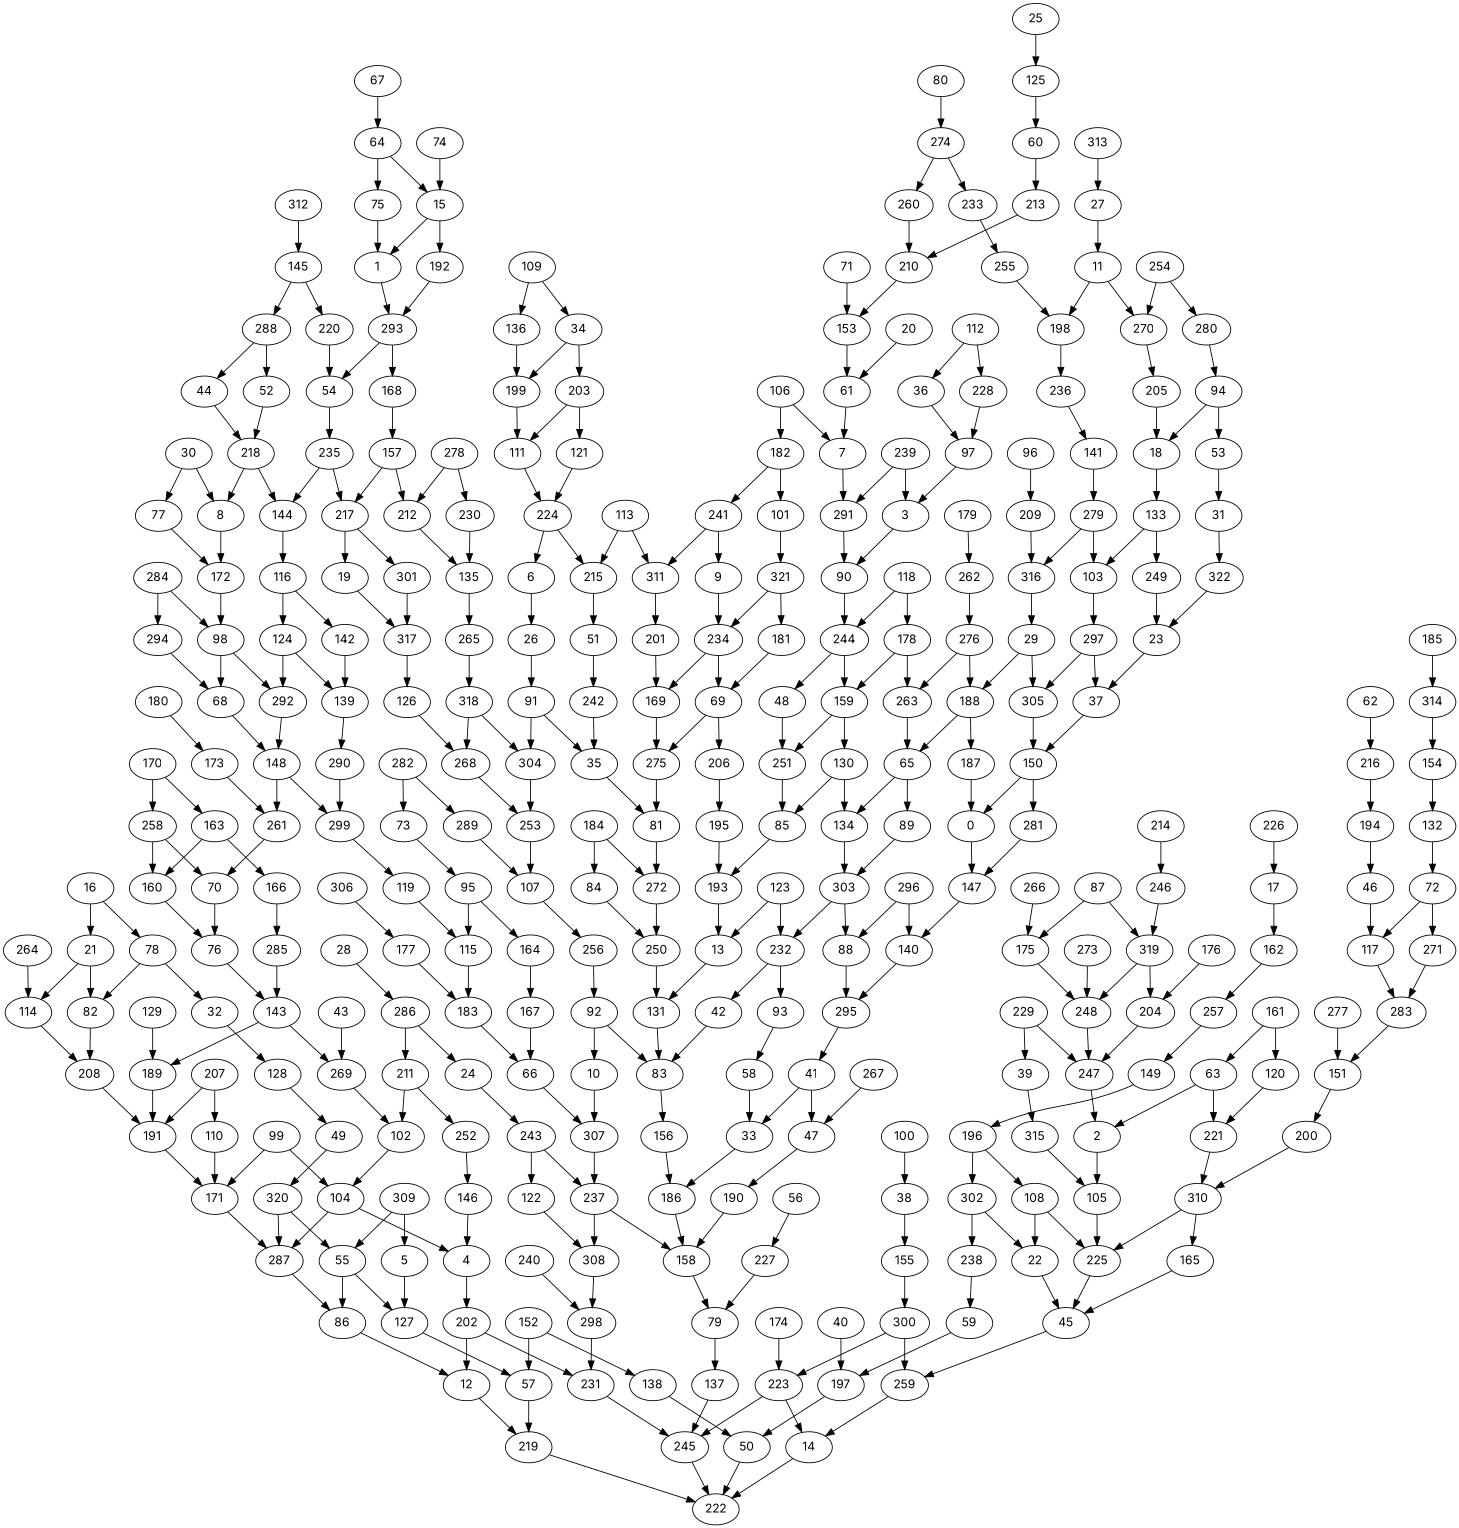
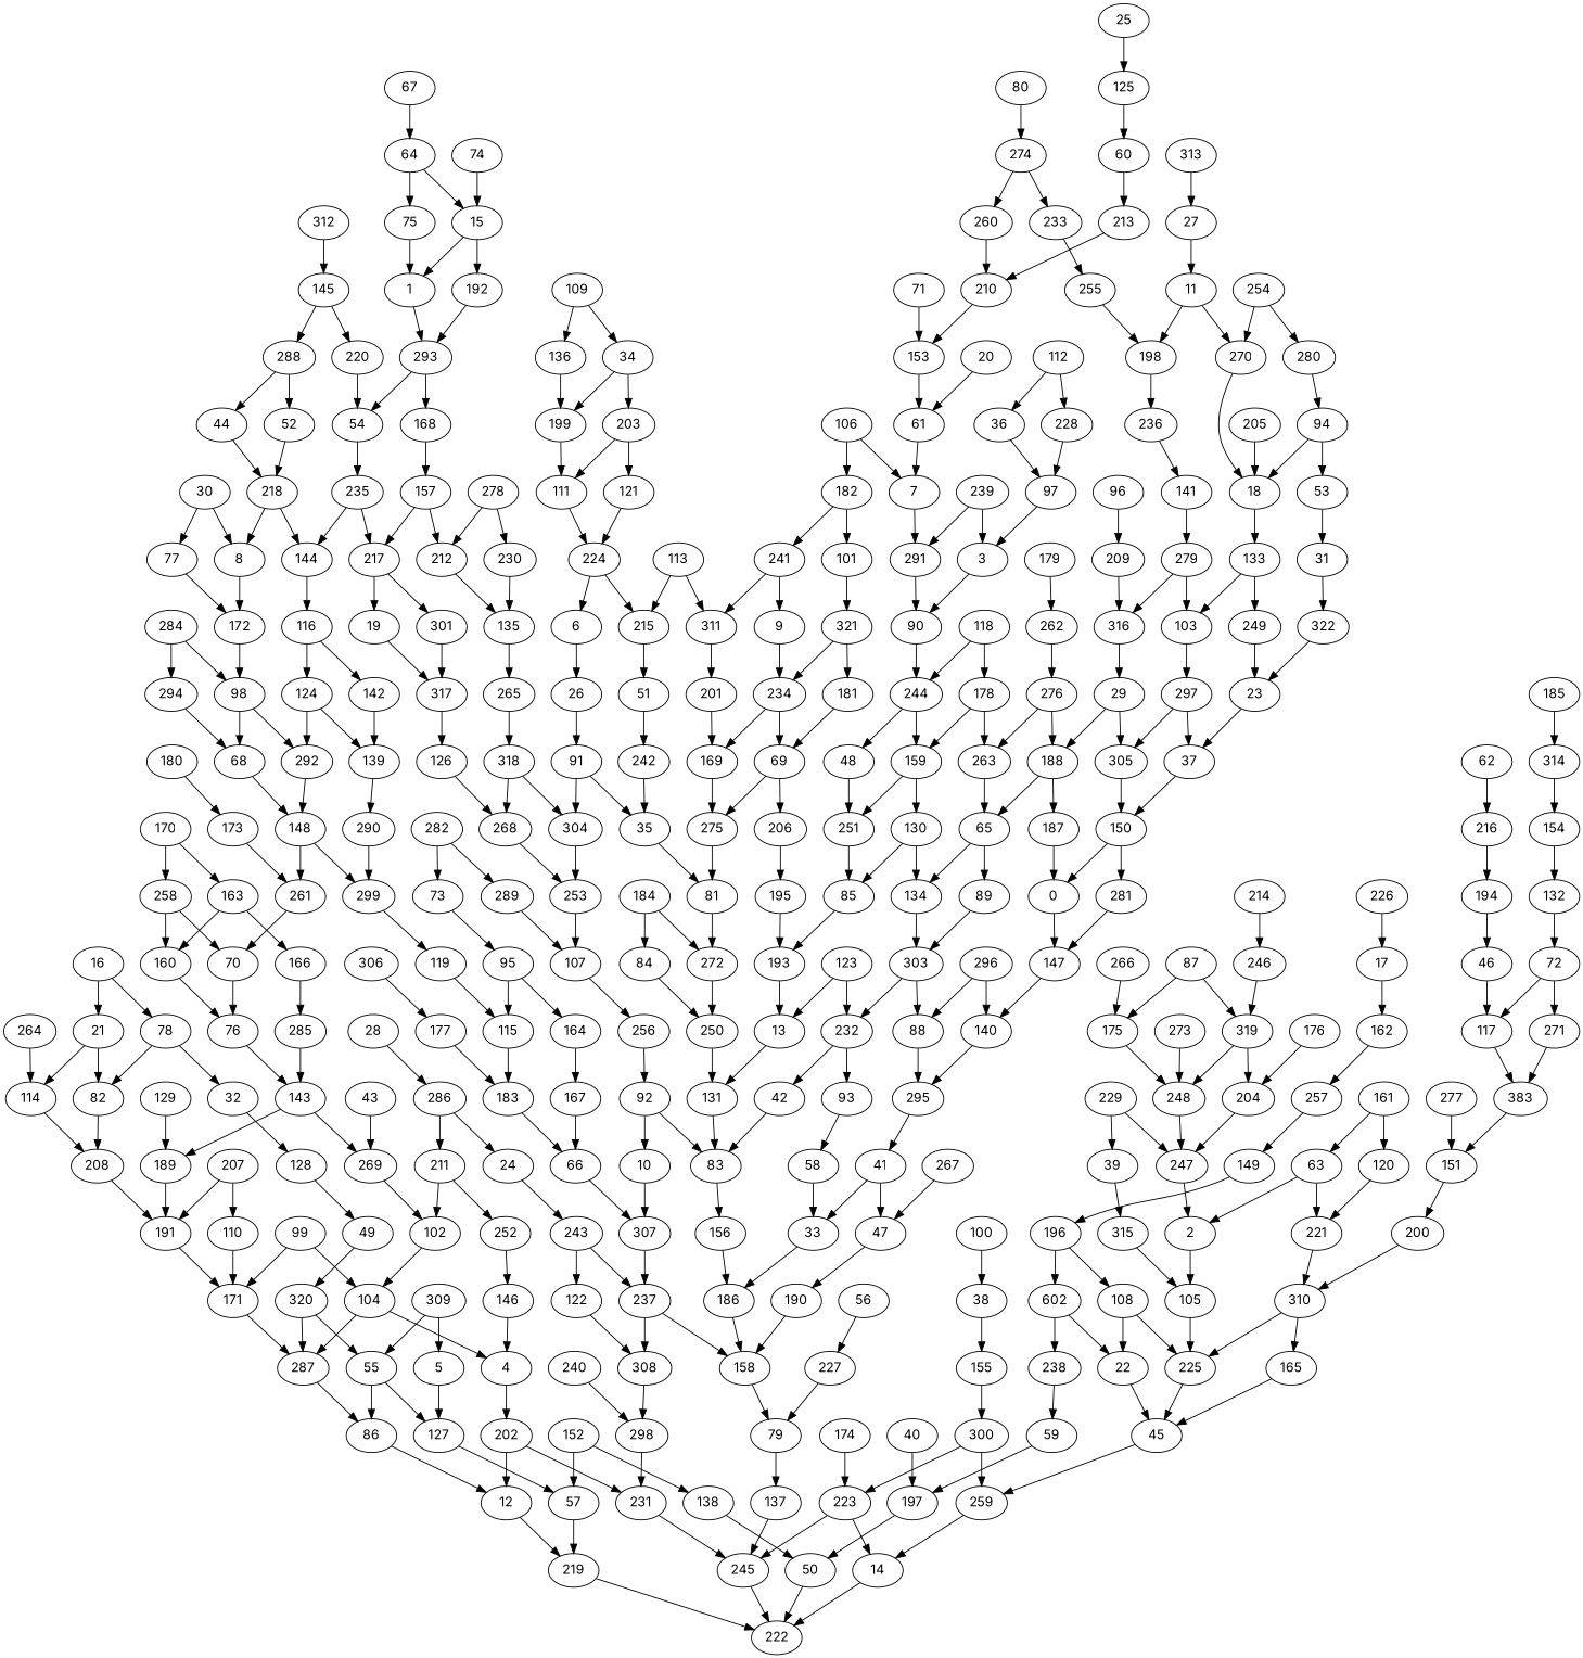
  strict digraph {
    fontname=Inter
    node [fontname=Inter]
    edge [fontname=Inter]
    0
    147
    140
    295
    150
    281
    187
    1
    293
    54
    168
    235
    157
    15
    192
    75
    2
    105
    225
    45
    63
    221
    310
    165
    247
    3
    90
    244
    48
    159
    97
    239
    291
    4
    202
    12
    231
    219
    245
    104
    287
    86
    146
    5
    127
    57
    309
    55
    6
    26
    91
    35
    304
    224
    215
    51
    242
    7
    61
    106
    182
    241
    101
    9
    311
    321
    8
    172
    98
    68
    292
    30
    77
    218
    144
    116
    124
    142
    234
    69
    169
    275
    206
    201
    10
    307
    237
    158
    308
    92
    83
    156
    186
    11
    198
    270
    236
    205
    141
    18
    27
    222
    13
    131
    123
    232
    42
    93
    58
    193
    14
    223
    259
    64
    74
    17
    162
    257
    149
    226
    133
    249
    103
    23
    297
    94
    53
    31
    322
    19
    317
    126
    268
    217
    301
    21
    82
    114
    208
    191
    16
    78
    32
    128
    22
    108
-   302
+   302 [label=602]
    238
    59
    197
    37
    24
    243
    122
    286
    211
    102
    252
    81
    253
    313
    29
    188
    305
    65
    89
    134
    316
    49
    320
    33
    79
    41
    47
    190
    34
    199
    203
    111
    121
    109
    136
    272
    250
    107
    36
    112
    228
    38
    155
    300
    100
    39
    315
    229
    44
    288
    52
    46
    117
-   283
+   283 [label=383]
    151
    194
    267
    251
    85
    130
    50
    138
    220
    212
    152
    60
    213
    210
    153
    125
    20
    161
    120
    67
    303
    88
    263
    66
    167
    183
    148
    261
    299
    70
    119
    294
    195
    181
    76
    143
    269
    189
    258
    160
    72
    271
    132
    73
    95
    115
    164
    282
    289
    137
    227
    171
    84
    184
    296
    256
    280
    284
    279
    99
    196
    110
    207
    264
    139
    290
    200
    298
    25
    154
    135
    265
    318
    230
    285
    145
    312
    277
    71
    314
    178
    163
    166
    170
    173
    180
    175
    248
    87
    319
    204
    266
    177
    306
    118
    276
    129
    216
    40
    255
    176
    209
    96
    260
    278
    113
    62
    174
    56
    233
    274
    246
    214
    273
    262
    179
    43
    254
    80
    28
    240
    185
    0 -> 147
    147 -> 140
    140 -> 295
    295 -> 41
    150 -> 0
    150 -> 281
    281 -> 147
    187 -> 0
    1 -> 293
    293 -> 54
    293 -> 168
    54 -> 235
    168 -> 157
    235 -> 144
    235 -> 217
    157 -> 217
    157 -> 212
    15 -> 1
    15 -> 192
    192 -> 293
    75 -> 1
    2 -> 105
    105 -> 225
    225 -> 45
    45 -> 259
    63 -> 2
    63 -> 221
    221 -> 310
    310 -> 225
    310 -> 165
    165 -> 45
    247 -> 2
    3 -> 90
    90 -> 244
    244 -> 48
    244 -> 159
    48 -> 251
    159 -> 251
    159 -> 130
    97 -> 3
    239 -> 3
    239 -> 291
    291 -> 90
    4 -> 202
    202 -> 12
    202 -> 231
    12 -> 219
    231 -> 245
    219 -> 222
    245 -> 222
    104 -> 4
    104 -> 287
    287 -> 86
    86 -> 12
    146 -> 4
    5 -> 127
    127 -> 57
    57 -> 219
    309 -> 5
    309 -> 55
    55 -> 86
    55 -> 127
    6 -> 26
    26 -> 91
    91 -> 35
    91 -> 304
    35 -> 81
    304 -> 253
    224 -> 6
    224 -> 215
    215 -> 51
    51 -> 242
    242 -> 35
    7 -> 291
    61 -> 7
    106 -> 7
    106 -> 182
    182 -> 241
    182 -> 101
    241 -> 9
    241 -> 311
    101 -> 321
    9 -> 234
    311 -> 201
    321 -> 234
    321 -> 181
    8 -> 172
    172 -> 98
    98 -> 68
    98 -> 292
    68 -> 148
    292 -> 148
    30 -> 8
    30 -> 77
    77 -> 172
    218 -> 8
    218 -> 144
    144 -> 116
    116 -> 124
    116 -> 142
    124 -> 292
    124 -> 139
    142 -> 139
    234 -> 69
    234 -> 169
    69 -> 275
    69 -> 206
    169 -> 275
    275 -> 81
    206 -> 195
    201 -> 169
    10 -> 307
    307 -> 237
    237 -> 158
    237 -> 308
    158 -> 79
    308 -> 298
    92 -> 10
    92 -> 83
    83 -> 156
    156 -> 186
    186 -> 158
    11 -> 198
    11 -> 270
    198 -> 236
-   270 -> 205
+   270 -> 18
    236 -> 141
    205 -> 18
    141 -> 279
    18 -> 133
    27 -> 11
    13 -> 131
    131 -> 83
    123 -> 13
    123 -> 232
    232 -> 42
    232 -> 93
    42 -> 83
    93 -> 58
    58 -> 33
    193 -> 13
    14 -> 222
    223 -> 245
    223 -> 14
    259 -> 14
    64 -> 15
    64 -> 75
    74 -> 15
    17 -> 162
    162 -> 257
    257 -> 149
    149 -> 196
    226 -> 17
    133 -> 249
    133 -> 103
    249 -> 23
    103 -> 297
    23 -> 37
    297 -> 37
    297 -> 305
    94 -> 18
    94 -> 53
    53 -> 31
    31 -> 322
    322 -> 23
    19 -> 317
    317 -> 126
    126 -> 268
    268 -> 253
    217 -> 19
    217 -> 301
    301 -> 317
    21 -> 82
    21 -> 114
    82 -> 208
    114 -> 208
    208 -> 191
    191 -> 171
    16 -> 21
    16 -> 78
    78 -> 82
    78 -> 32
    32 -> 128
    128 -> 49
    22 -> 45
    108 -> 225
    108 -> 22
    302 -> 22
    302 -> 238
    238 -> 59
    59 -> 197
    197 -> 50
    37 -> 150
    24 -> 243
    243 -> 237
    243 -> 122
    122 -> 308
    286 -> 24
    286 -> 211
    211 -> 102
    211 -> 252
    102 -> 104
    252 -> 146
    81 -> 272
    253 -> 107
    313 -> 27
    29 -> 188
    29 -> 305
    188 -> 187
    188 -> 65
    305 -> 150
    65 -> 89
    65 -> 134
    89 -> 303
    134 -> 303
    316 -> 29
    49 -> 320
    320 -> 287
    320 -> 55
    33 -> 186
    79 -> 137
    41 -> 33
    41 -> 47
    47 -> 190
    190 -> 158
    34 -> 199
    34 -> 203
    199 -> 111
    203 -> 111
    203 -> 121
    111 -> 224
    121 -> 224
    109 -> 34
    109 -> 136
    136 -> 199
    272 -> 250
    250 -> 131
    107 -> 256
    36 -> 97
    112 -> 36
    112 -> 228
    228 -> 97
    38 -> 155
    155 -> 300
    300 -> 223
    300 -> 259
    100 -> 38
    39 -> 315
    315 -> 105
    229 -> 247
    229 -> 39
    44 -> 218
    288 -> 44
    288 -> 52
    52 -> 218
    46 -> 117
    117 -> 283
    283 -> 151
    151 -> 200
    194 -> 46
    267 -> 47
    251 -> 85
    85 -> 193
    130 -> 134
    130 -> 85
    50 -> 222
    138 -> 50
    220 -> 54
    212 -> 135
    152 -> 57
    152 -> 138
    60 -> 213
    213 -> 210
    210 -> 153
    153 -> 61
    125 -> 60
    20 -> 61
    161 -> 63
    161 -> 120
    120 -> 221
    67 -> 64
    303 -> 232
    303 -> 88
    88 -> 295
    263 -> 65
    66 -> 307
    167 -> 66
    183 -> 66
    148 -> 261
    148 -> 299
    261 -> 70
    299 -> 119
    70 -> 76
    119 -> 115
    294 -> 68
    195 -> 193
    181 -> 69
    76 -> 143
    143 -> 269
    143 -> 189
    269 -> 102
    189 -> 191
    258 -> 70
    258 -> 160
    160 -> 76
    72 -> 117
    72 -> 271
    271 -> 283
    132 -> 72
    73 -> 95
    95 -> 115
    95 -> 164
    115 -> 183
    164 -> 167
    282 -> 73
    282 -> 289
    289 -> 107
    137 -> 245
    227 -> 79
    171 -> 287
    84 -> 250
    184 -> 272
    184 -> 84
    296 -> 140
    296 -> 88
    256 -> 92
    280 -> 94
    284 -> 98
    284 -> 294
    279 -> 103
    279 -> 316
    99 -> 104
    99 -> 171
    196 -> 108
    196 -> 302
    110 -> 171
    207 -> 191
    207 -> 110
    264 -> 114
    139 -> 290
    290 -> 299
    200 -> 310
    298 -> 231
    25 -> 125
    154 -> 132
    135 -> 265
    265 -> 318
    318 -> 304
    318 -> 268
    230 -> 135
    285 -> 143
    145 -> 288
    145 -> 220
    312 -> 145
    277 -> 151
    71 -> 153
    314 -> 154
    178 -> 159
    178 -> 263
    163 -> 160
    163 -> 166
    166 -> 285
    170 -> 258
    170 -> 163
    173 -> 261
    180 -> 173
    175 -> 248
    248 -> 247
    87 -> 175
    87 -> 319
    319 -> 248
    319 -> 204
    204 -> 247
    266 -> 175
    177 -> 183
    306 -> 177
    118 -> 244
    118 -> 178
    276 -> 188
    276 -> 263
    129 -> 189
    216 -> 194
    40 -> 197
    255 -> 198
    176 -> 204
    209 -> 316
    96 -> 209
    260 -> 210
    278 -> 212
    278 -> 230
    113 -> 215
    113 -> 311
    62 -> 216
    174 -> 223
    56 -> 227
    233 -> 255
    274 -> 260
    274 -> 233
    246 -> 319
    214 -> 246
    273 -> 248
    262 -> 276
    179 -> 262
    43 -> 269
    254 -> 270
    254 -> 280
    80 -> 274
    28 -> 286
    240 -> 298
    185 -> 314
  }
